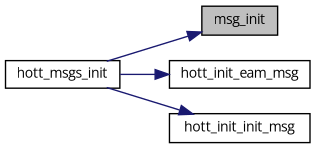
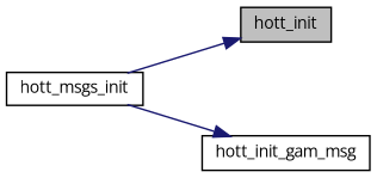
  digraph {
    fontname="Open Sans"
    rankdir=LR
    node [color=black fillcolor=white fontname="Open Sans" fontsize=10 shape=record style=filled]
    edge [color=midnightblue fontname="Open Sans" fontsize=10 labelfontname=FreeSans labelfontsize=10 style=solid]
-   n1 [fillcolor=grey75 fontcolor=black height=0.2 label=msg_init width=0.4]
+   n1 [fillcolor=grey75 fontcolor=black height=0.2 label=hott_init width=0.4]
    n2 [height=0.2 label=hott_msgs_init width=0.4]
-   n3 [height=0.2 label=hott_init_eam_msg width=0.4]
-   n4 [height=0.2 label=hott_init_init_msg width=0.4]
+   n4 [height=0.2 label=hott_init_gam_msg width=0.4]
    n2 -> n1
-   n2 -> n3
    n2 -> n4
  }
